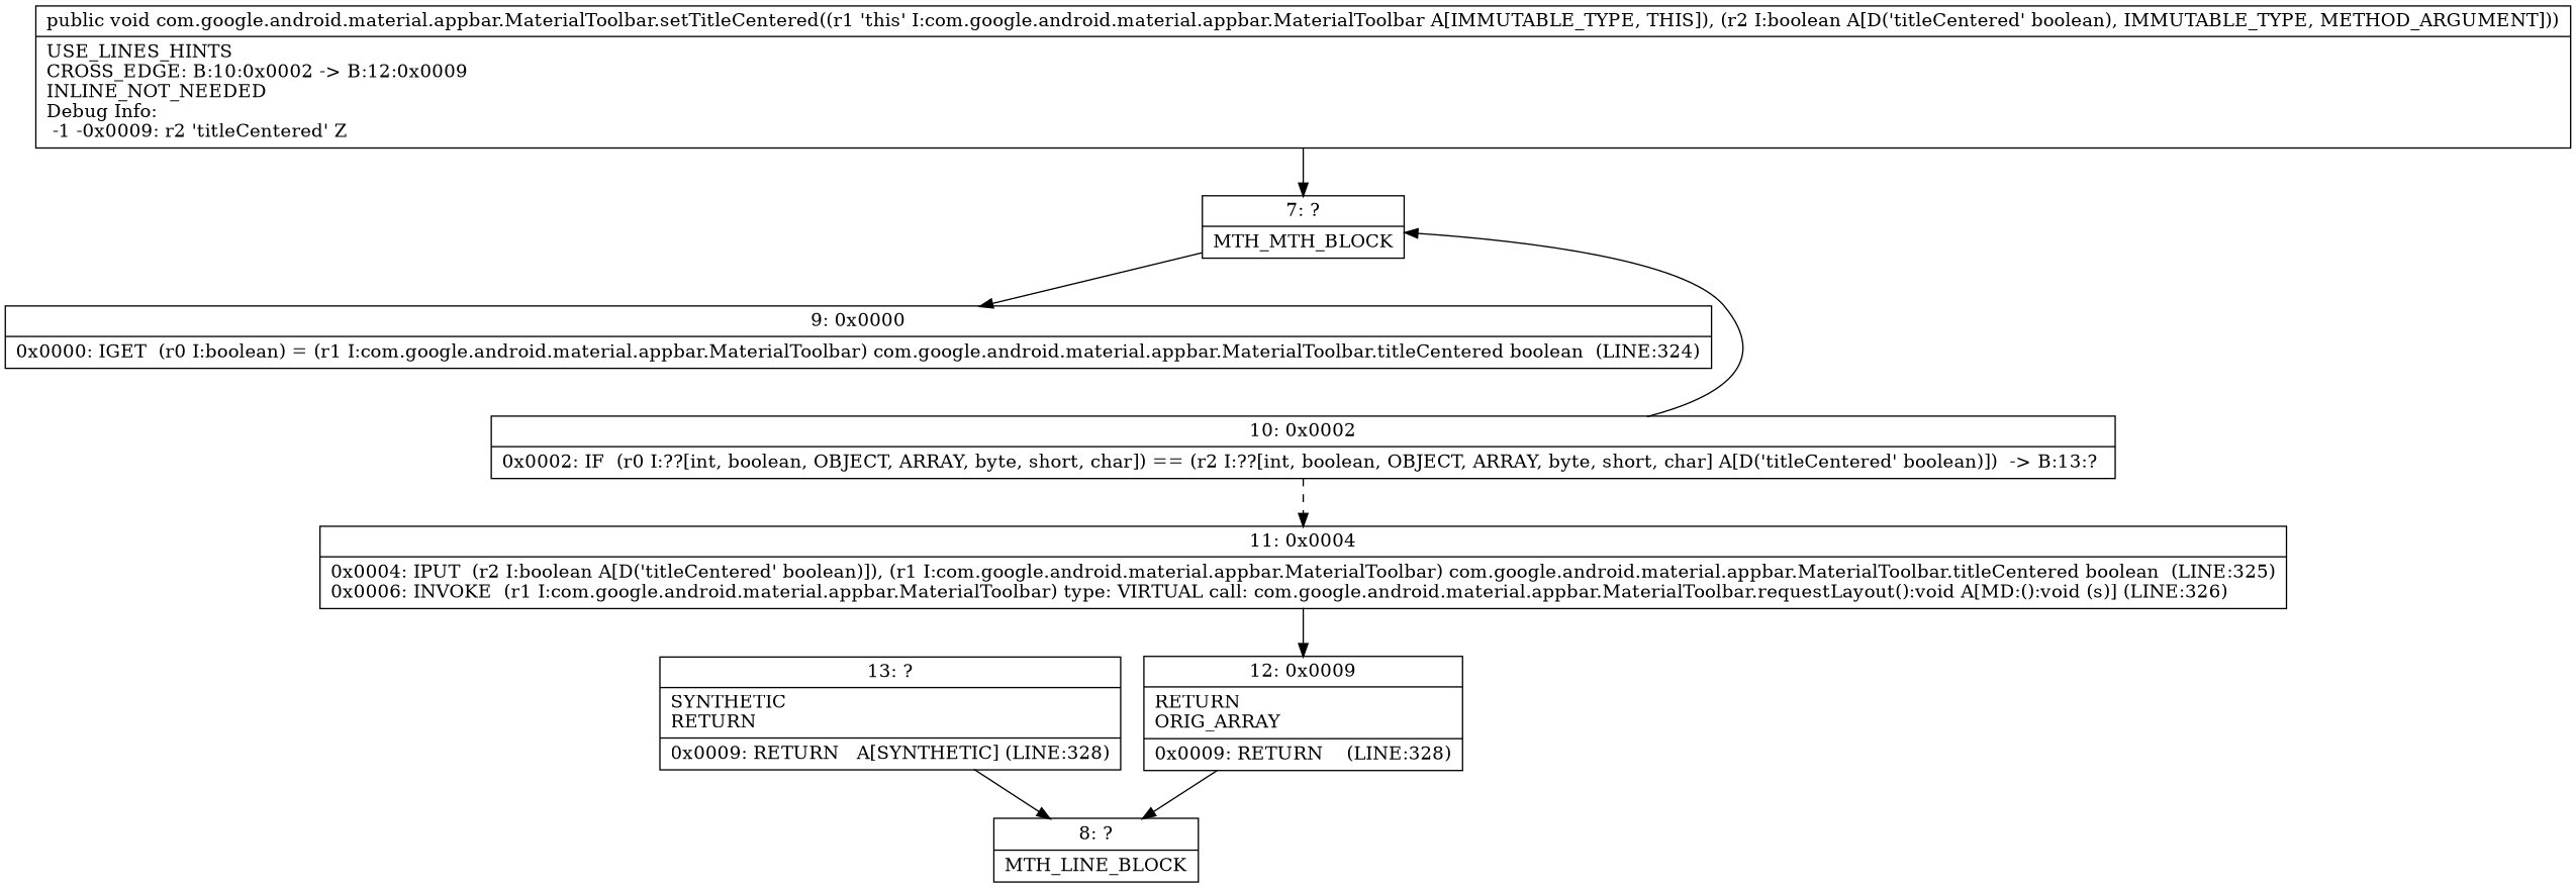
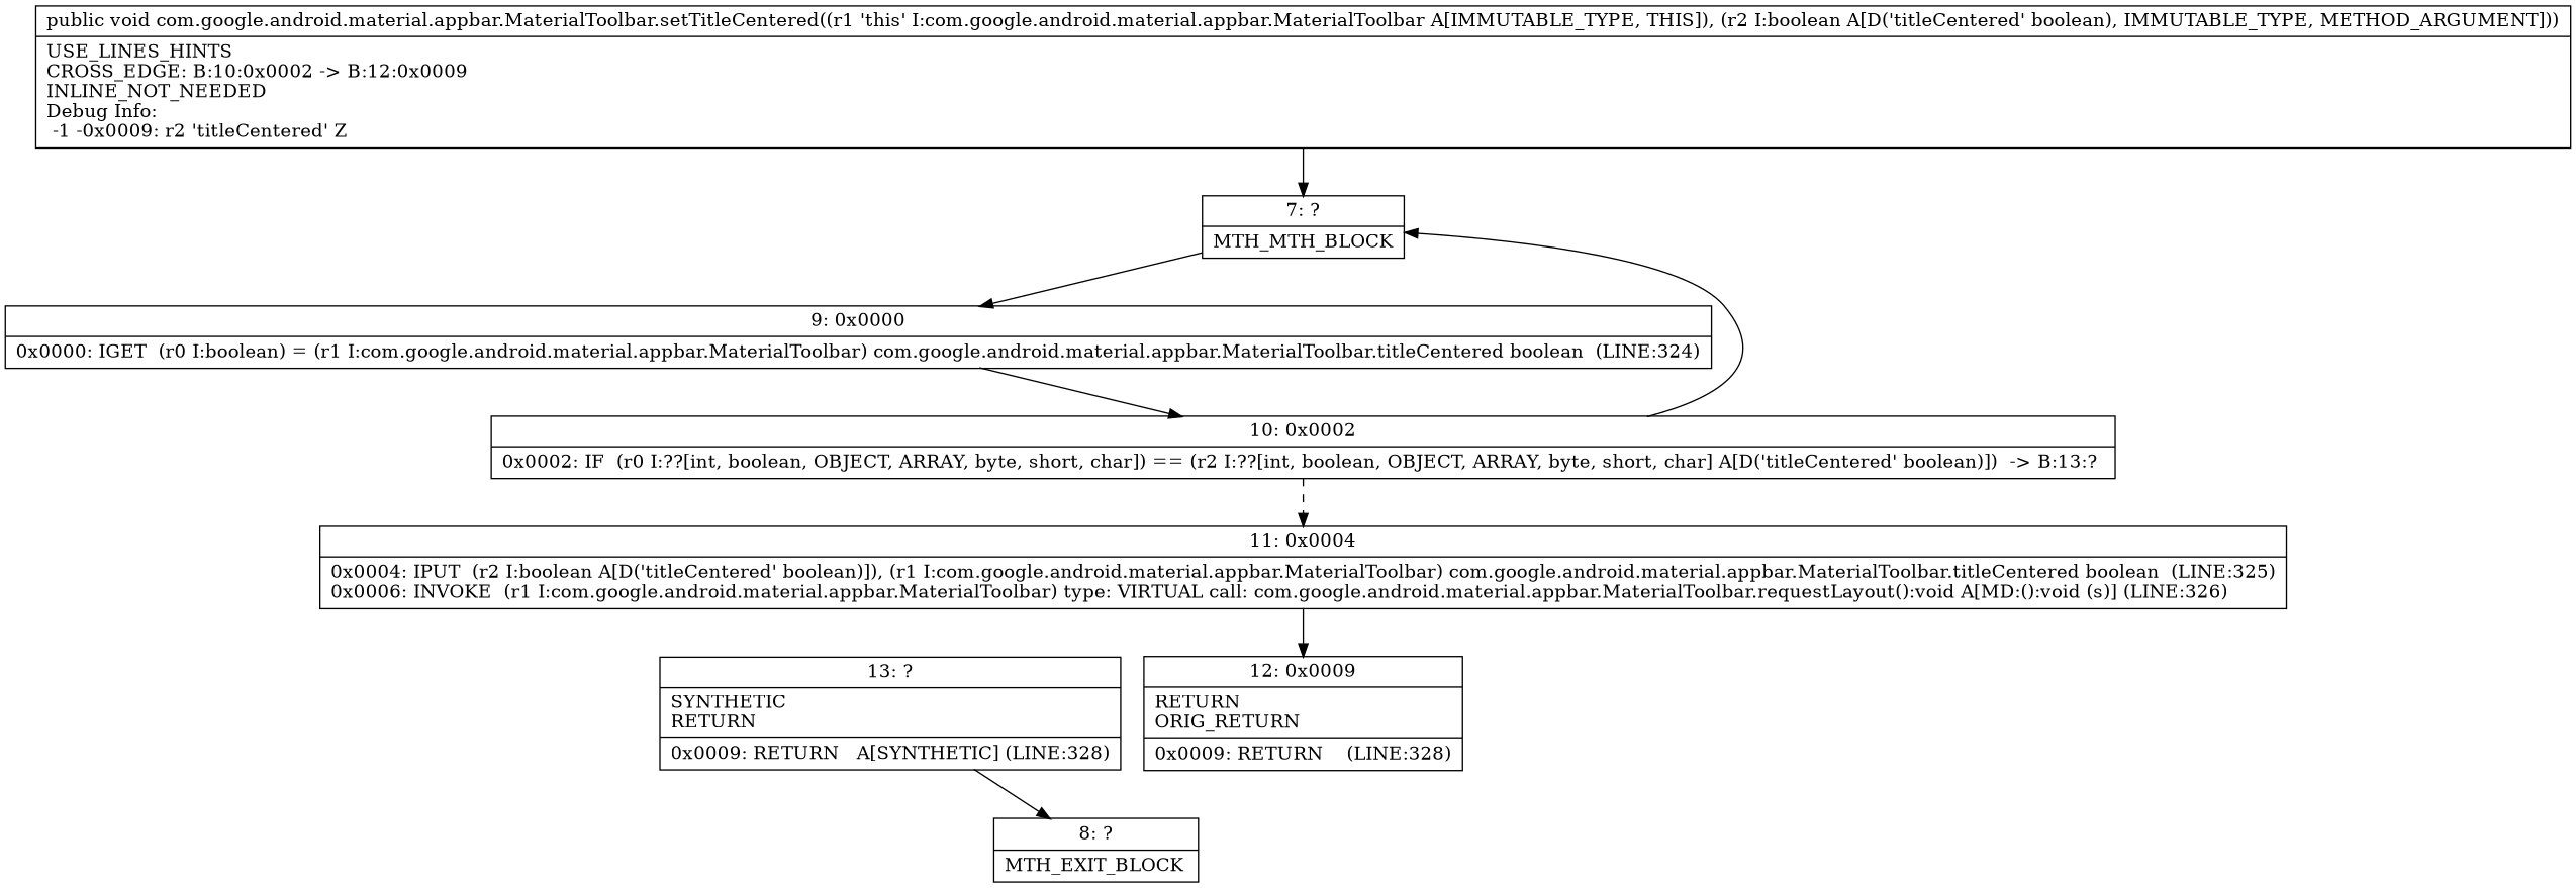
  digraph {
    node [shape=record]
    n1 [label="{7\:\ ?|MTH_MTH_BLOCK\l}"]
    n2 [label="{9\:\ 0x0000|0x0000: IGET  (r0 I:boolean) = (r1 I:com.google.android.material.appbar.MaterialToolbar) com.google.android.material.appbar.MaterialToolbar.titleCentered boolean  (LINE:324)\l}"]
    n3 [label="{10\:\ 0x0002|0x0002: IF  (r0 I:??[int, boolean, OBJECT, ARRAY, byte, short, char]) == (r2 I:??[int, boolean, OBJECT, ARRAY, byte, short, char] A[D('titleCentered' boolean)])  \-\> B:13:? \l}"]
    n4 [label="{11\:\ 0x0004|0x0004: IPUT  (r2 I:boolean A[D('titleCentered' boolean)]), (r1 I:com.google.android.material.appbar.MaterialToolbar) com.google.android.material.appbar.MaterialToolbar.titleCentered boolean  (LINE:325)\l0x0006: INVOKE  (r1 I:com.google.android.material.appbar.MaterialToolbar) type: VIRTUAL call: com.google.android.material.appbar.MaterialToolbar.requestLayout():void A[MD:():void (s)] (LINE:326)\l}"]
-   n5 [label="{12\:\ 0x0009|RETURN\lORIG_ARRAY\l|0x0009: RETURN    (LINE:328)\l}"]
+   n5 [label="{12\:\ 0x0009|RETURN\lORIG_RETURN\l|0x0009: RETURN    (LINE:328)\l}"]
    n6 [label="{13\:\ ?|SYNTHETIC\lRETURN\l|0x0009: RETURN   A[SYNTHETIC] (LINE:328)\l}"]
-   n7 [label="{8\:\ ?|MTH_LINE_BLOCK\l}"]
+   n7 [label="{8\:\ ?|MTH_EXIT_BLOCK\l}"]
    n8 [label="{public void com.google.android.material.appbar.MaterialToolbar.setTitleCentered((r1 'this' I:com.google.android.material.appbar.MaterialToolbar A[IMMUTABLE_TYPE, THIS]), (r2 I:boolean A[D('titleCentered' boolean), IMMUTABLE_TYPE, METHOD_ARGUMENT]))  | USE_LINES_HINTS\lCROSS_EDGE: B:10:0x0002 \-\> B:12:0x0009\lINLINE_NOT_NEEDED\lDebug Info:\l  \-1 \-0x0009: r2 'titleCentered' Z\l}"]
    n1 -> n2
+   n2 -> n3
    n3 -> n1
    n3 -> n4 [style=dashed]
    n4 -> n5
-   n5 -> n7
    n6 -> n7
    n8 -> n1
  }
